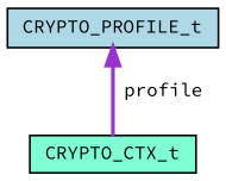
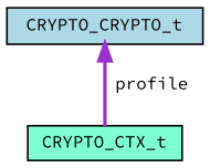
  digraph {
    fontname="Source Code Pro"
    node [color=black fontname="Source Code Pro" fontsize=10 shape=record style=filled]
    n1 [fillcolor=aquamarine fontcolor=black height=0.2 label=CRYPTO_CTX_t width=0.4]
-   n2 [height=0.2 label=CRYPTO_PROFILE_t width=0.4 fillcolor=lightblue]
+   n2 [height=0.2 label=CRYPTO_CRYPTO_t width=0.4 fillcolor=lightblue]
    n2 -> n1 [color=darkorchid3 dir=back fontname="Source Code Pro" fontsize=10 label=" profile" labelfontname=Helvetica labelfontsize=10 style=bold]
  }
